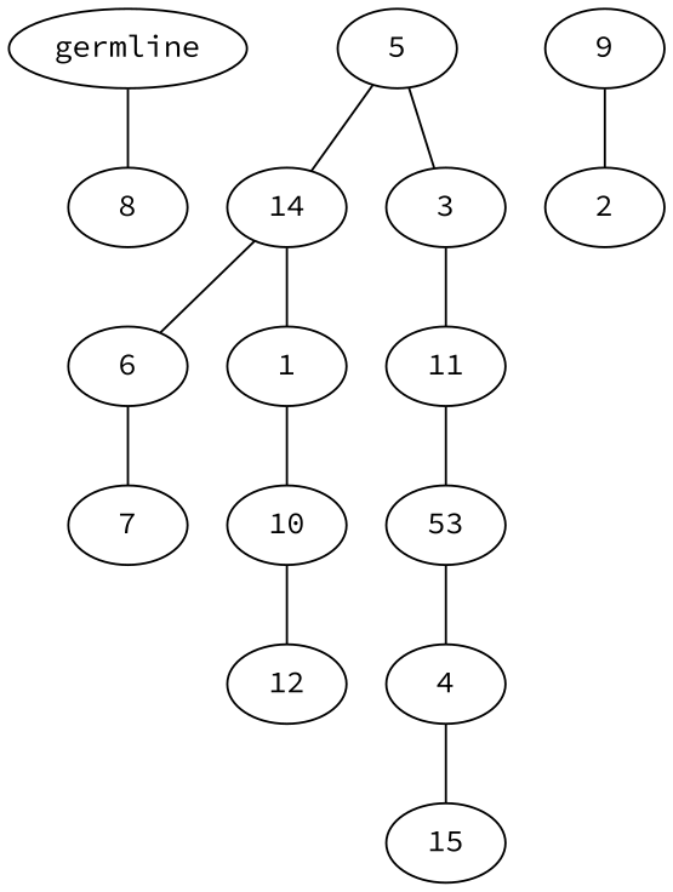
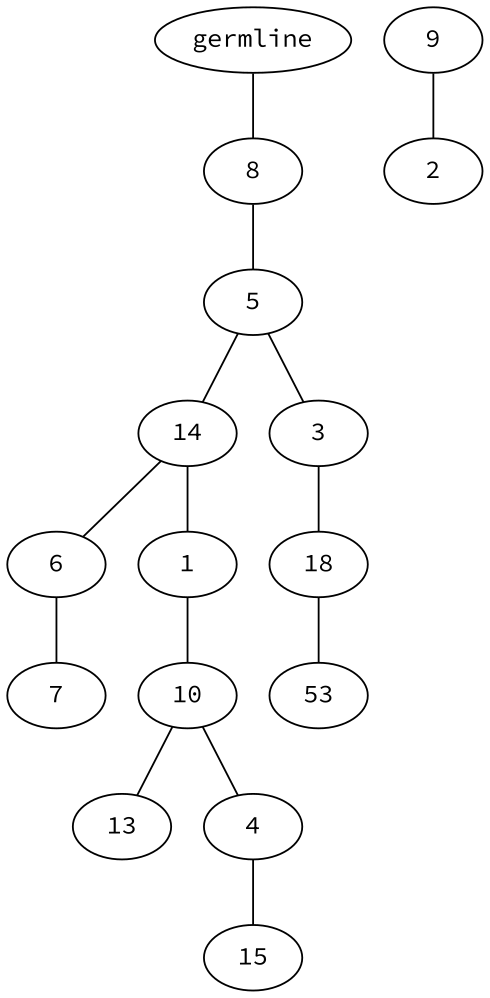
  graph {
    fontname="Source Code Pro"
    node [fontname="Source Code Pro"]
    edge [fontname="Source Code Pro"]
    n1 [label=germline]
    n2 [label=8]
    n3 [label=5]
    n4 [label=14]
    n5 [label=3]
    n6 [label=6]
    n7 [label=1]
-   n8 [label=11]
+   n8 [label=18]
    n9 [label=7]
    n10 [label=9]
    n11 [label=2]
    n12 [label=10]
    n13 [label=53]
-   n14 [label=12]
+   n14 [label=13]
    n15 [label=4]
    n16 [label=15]
    n1 -- n2
+   n2 -- n3
    n3 -- n4
    n3 -- n5
    n4 -- n6
    n4 -- n7
    n5 -- n8
    n6 -- n9
    n7 -- n12
    n8 -- n13
    n10 -- n11
    n12 -- n14
-   n13 -- n15
+   n12 -- n15
    n15 -- n16
  }
